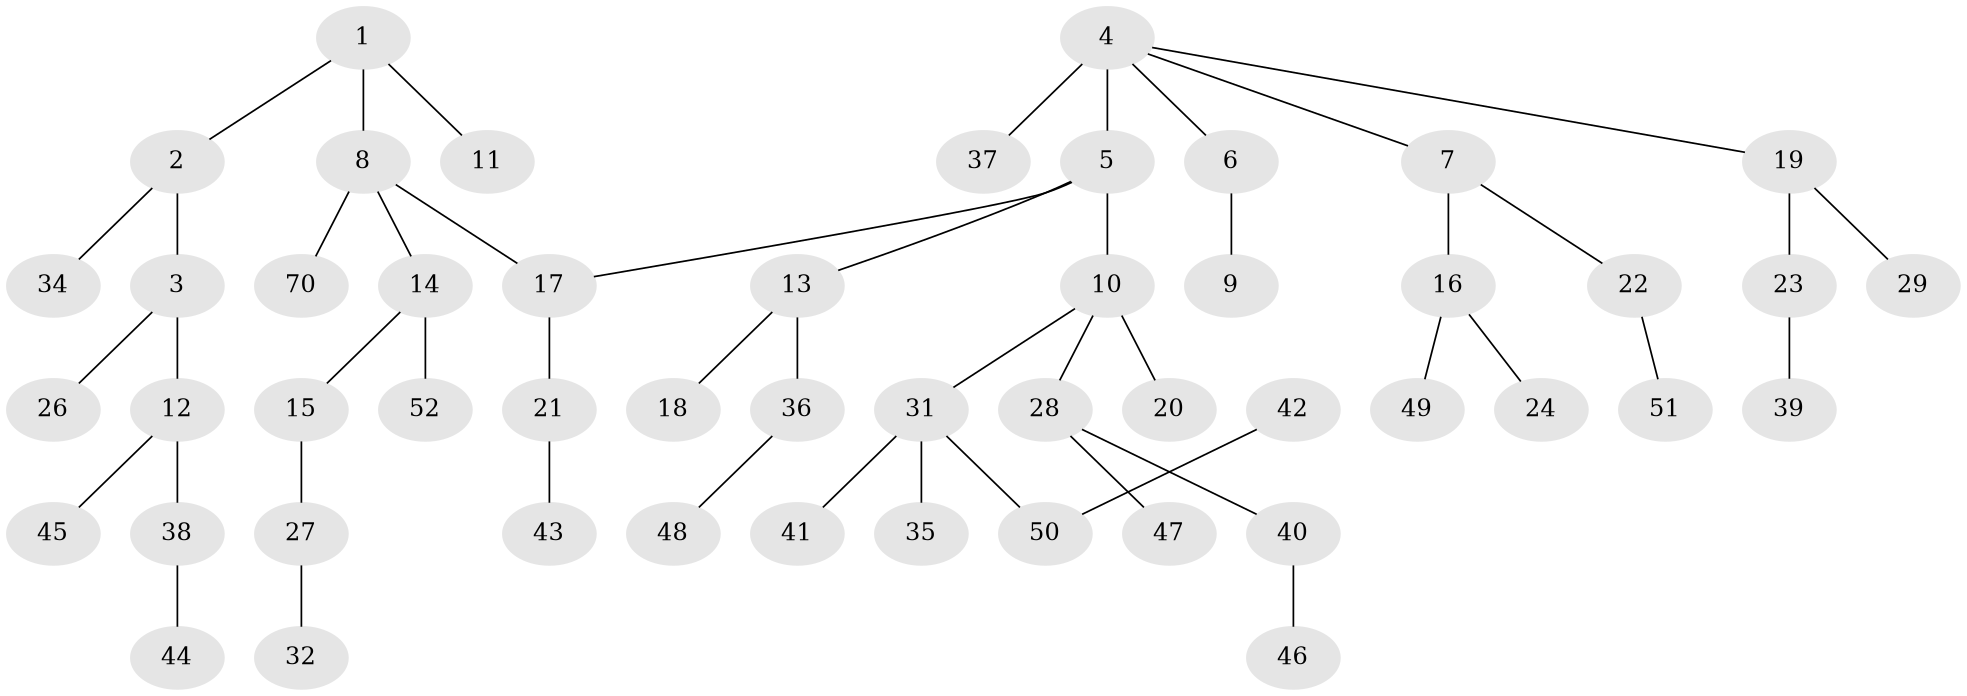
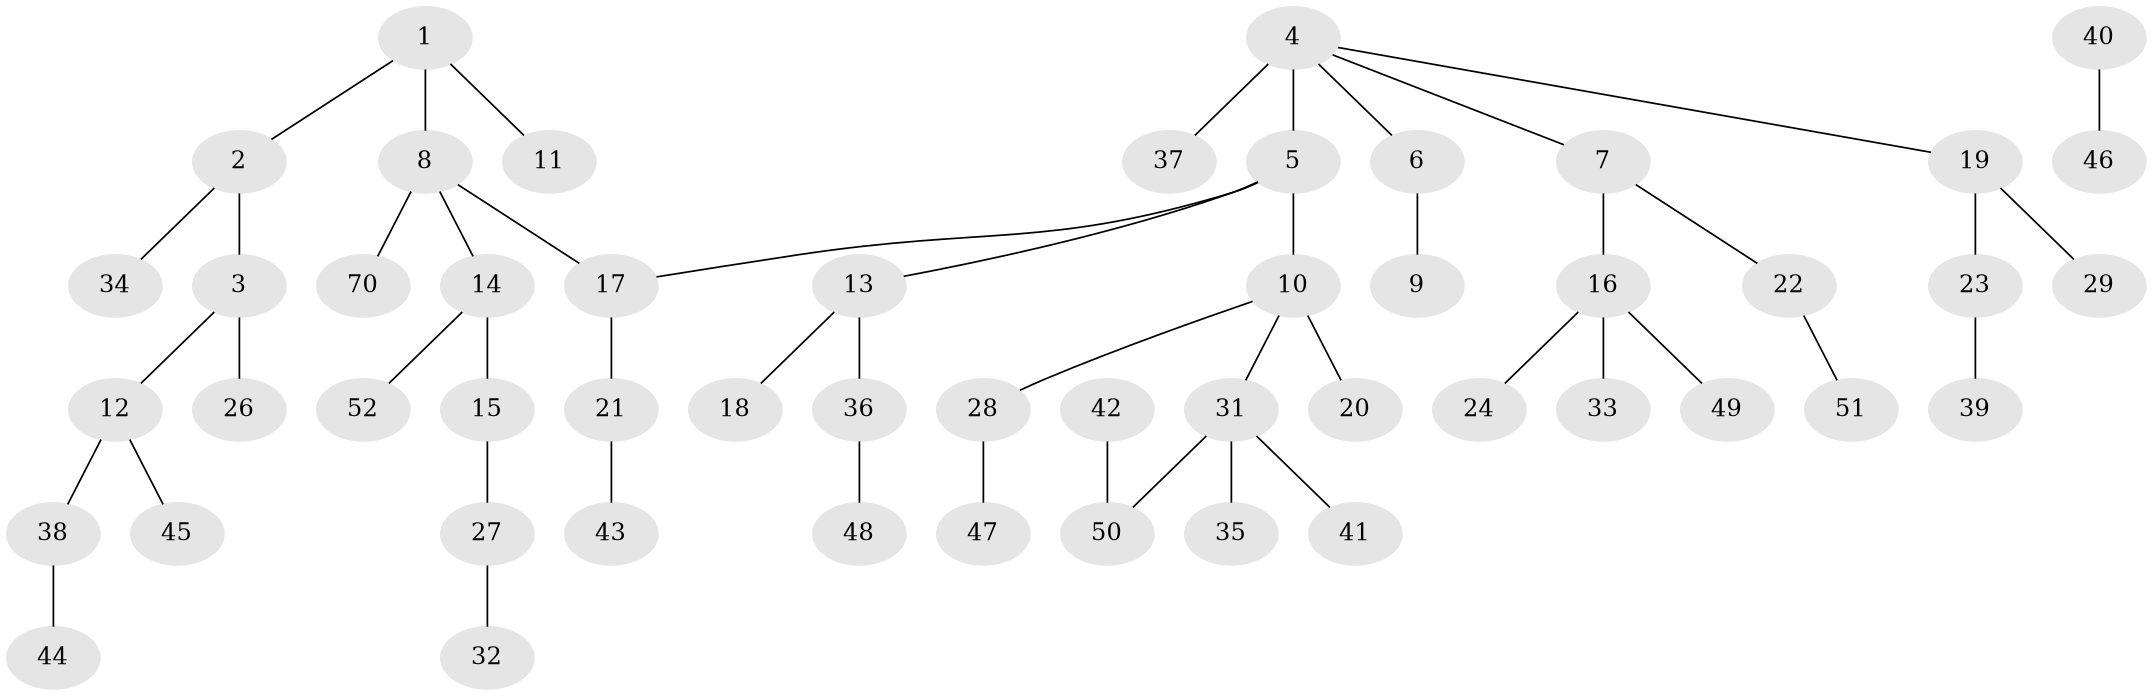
  graph {
    node [color=gray90 style=filled]
    edge [weight=1.0]
    1
    2
    8
    11
    3
    34
    4
    5
    6
    7
    19
    37
    17
    14
    n15 [label=70]
    12
    26
    38
    45
    10
    13
    9
    16
    22
    23
    29
    20
    28
    31
    18
    36
    21
    24
+   33
    49
    51
    15
    52
    40
    47
    35
    41
    50
    44
    48
    27
    32
    43
    39
    42
    46
    1 -- 2
    1 -- 8
    1 -- 11
    2 -- 3
    2 -- 34
    8 -- 17
    8 -- 14
    8 -- n15
    3 -- 12
    3 -- 26
    4 -- 5 [weight=4.0]
    4 -- 6
    4 -- 7
    4 -- 19
    4 -- 37
    5 -- 17
    5 -- 10
    5 -- 13
    6 -- 9
    7 -- 16 [weight=3.0]
    7 -- 22
    19 -- 23
    19 -- 29
    17 -- 21
    14 -- 15
    14 -- 52
    12 -- 38
    12 -- 45
    38 -- 44 [weight=3.0]
    10 -- 20 [weight=2.0]
    10 -- 28
    10 -- 31
    13 -- 18
    13 -- 36
    16 -- 24
+   16 -- 33
    16 -- 49
    22 -- 51
    23 -- 39 [weight=2.0]
-   28 -- 40
    28 -- 47
    31 -- 35
    31 -- 41
    31 -- 50
    36 -- 48
    21 -- 43
    15 -- 27
    40 -- 46
    27 -- 32
    42 -- 50
  }
